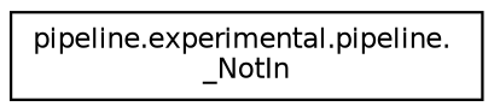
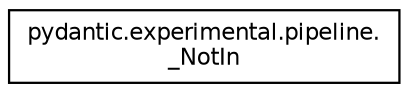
  digraph {
    rankdir=LR
-   n1 [color=black fillcolor=white fontname=Helvetica fontsize=10 height=0.2 label="pipeline.experimental.pipeline.\l_NotIn" shape=record style=filled width=0.4]
+   n1 [color=black fillcolor=white fontname=Helvetica fontsize=10 height=0.2 label="pydantic.experimental.pipeline.\l_NotIn" shape=record style=filled width=0.4]
  }
